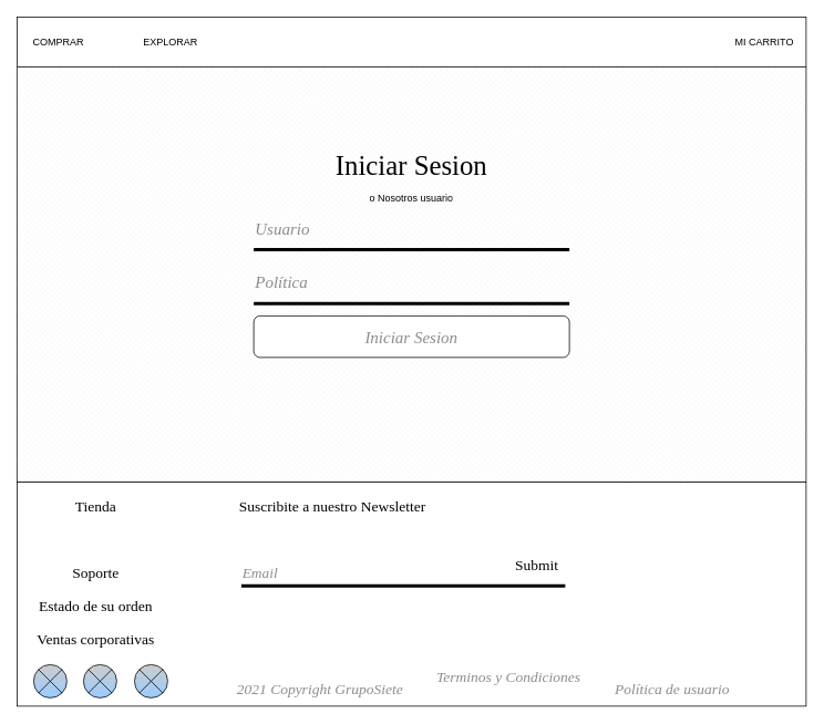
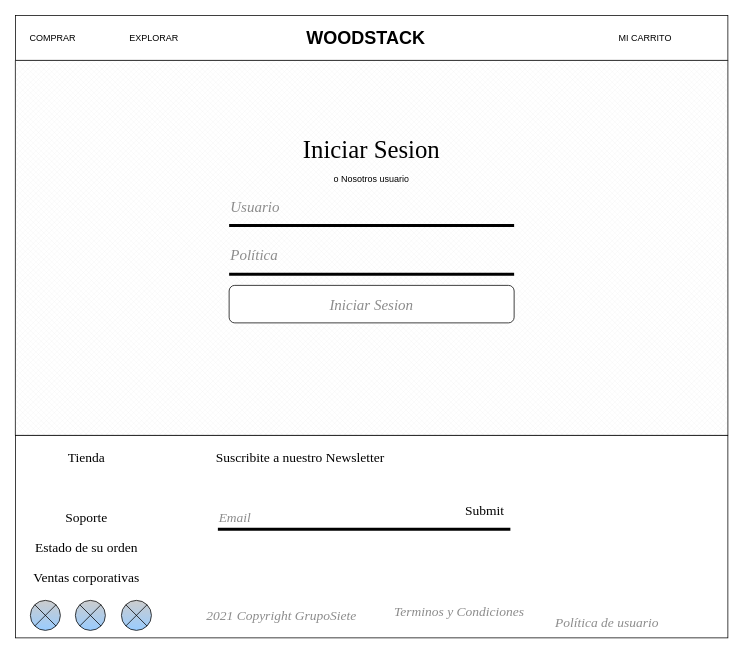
  <mxCell id="0" />
  <mxCell id="1" parent="0" />
  <mxCell id="2" value="" style="rounded=0;whiteSpace=wrap;html=1;" parent="1" vertex="1"><mxGeometry x="20" width="950" height="60" as="geometry" y="20" /></mxCell>
- <mxCell id="3" value="MI CARRITO&lt;br&gt;" style="text;html=1;strokeColor=none;fillColor=none;align=center;verticalAlign=middle;whiteSpace=wrap;rounded=0;" parent="1" vertex="1"><mxGeometry x="880" y="40" width="80" height="20" as="geometry" /></mxCell>
+ <mxCell id="3" value="MI CARRITO&lt;br&gt;" style="text;html=1;strokeColor=none;fillColor=none;align=center;verticalAlign=middle;whiteSpace=wrap;rounded=0;" parent="1" vertex="1"><mxGeometry x="820" y="40" width="80" height="20" as="geometry" /></mxCell>
+ <mxCell id="4" value="&lt;h1&gt;WOODSTACK&lt;/h1&gt;" style="text;html=1;strokeColor=none;fillColor=none;align=center;verticalAlign=middle;whiteSpace=wrap;rounded=0;" parent="1" vertex="1"><mxGeometry x="400" y="35" width="175" height="30" as="geometry" /></mxCell>
  <mxCell id="5" value="COMPRAR" style="text;html=1;strokeColor=none;fillColor=none;align=center;verticalAlign=middle;whiteSpace=wrap;rounded=0;" parent="1" vertex="1"><mxGeometry x="30" y="40" width="80" height="20" as="geometry" /></mxCell>
  <mxCell id="6" value="EXPLORAR" style="text;html=1;strokeColor=none;fillColor=none;align=center;verticalAlign=middle;whiteSpace=wrap;rounded=0;" parent="1" vertex="1"><mxGeometry x="165" y="40" width="80" height="20" as="geometry" /></mxCell>
  <mxCell id="7" value="" style="verticalLabelPosition=bottom;verticalAlign=top;html=1;shape=mxgraph.basic.patternFillRect;fillStyle=diagGrid;step=5;fillStrokeWidth=0.2;fillStrokeColor=#dddddd;" parent="1" vertex="1"><mxGeometry x="20" y="80" width="950" height="500" as="geometry" /></mxCell>
  <mxCell id="8" value="Iniciar Sesion" style="text;strokeColor=none;fillColor=none;html=1;fontSize=33;fontStyle=0;verticalAlign=middle;align=center;fontFamily=Lucida Console;whiteSpace=wrap;" parent="1" vertex="1"><mxGeometry x="305.01" y="180" width="380" height="40" as="geometry" /></mxCell>
  <mxCell id="9" value="o Nosotros usuario" style="text;html=1;strokeColor=none;fillColor=none;align=center;verticalAlign=middle;whiteSpace=wrap;overflow=hidden;" parent="1" vertex="1"><mxGeometry x="305.01" y="220" width="380" height="35" as="geometry" /></mxCell>
  <mxCell id="10" value="" style="rounded=0;whiteSpace=wrap;html=1;" parent="1" vertex="1"><mxGeometry x="20" y="580" width="950" height="270" as="geometry" /></mxCell>
  <mxCell id="11" value="Tienda" style="text;html=1;strokeColor=none;fillColor=none;align=center;verticalAlign=middle;whiteSpace=wrap;rounded=0;fontSize=18;fontFamily=Lucida Console;" parent="1" vertex="1"><mxGeometry x="20" y="590" width="190" height="40" as="geometry" /></mxCell>
  <mxCell id="12" value="Soporte" style="text;html=1;strokeColor=none;fillColor=none;align=center;verticalAlign=middle;whiteSpace=wrap;rounded=0;fontSize=18;fontFamily=Lucida Console;" parent="1" vertex="1"><mxGeometry x="20" y="670" width="190" height="40" as="geometry" /></mxCell>
  <mxCell id="13" value="Estado de su orden" style="text;html=1;strokeColor=none;fillColor=none;align=center;verticalAlign=middle;whiteSpace=wrap;rounded=0;fontSize=18;fontFamily=Lucida Console;" parent="1" vertex="1"><mxGeometry x="20" y="710" width="190" height="40" as="geometry" /></mxCell>
  <mxCell id="14" value="Ventas corporativas" style="text;html=1;strokeColor=none;fillColor=none;align=center;verticalAlign=middle;whiteSpace=wrap;rounded=0;fontSize=18;fontFamily=Lucida Console;" parent="1" vertex="1"><mxGeometry x="20" y="750" width="190" height="40" as="geometry" /></mxCell>
  <mxCell id="15" value="" style="shape=sumEllipse;perimeter=ellipsePerimeter;whiteSpace=wrap;html=1;backgroundOutline=1;shadow=0;fontFamily=Lucida Console;fontSize=18;fontColor=#8A8A8A;fillColor=#CCCCCC;gradientColor=#99CCFF;align=left;" parent="1" vertex="1"><mxGeometry x="40" y="800" width="40" height="40" as="geometry" /></mxCell>
  <mxCell id="16" value="" style="shape=sumEllipse;perimeter=ellipsePerimeter;whiteSpace=wrap;html=1;backgroundOutline=1;shadow=0;fontFamily=Lucida Console;fontSize=18;fontColor=#8A8A8A;fillColor=#CCCCCC;gradientColor=#99CCFF;align=left;" parent="1" vertex="1"><mxGeometry x="100" y="800" width="40" height="40" as="geometry" /></mxCell>
  <mxCell id="17" value="" style="shape=sumEllipse;perimeter=ellipsePerimeter;whiteSpace=wrap;html=1;backgroundOutline=1;shadow=0;fontFamily=Lucida Console;fontSize=18;fontColor=#8A8A8A;fillColor=#CCCCCC;gradientColor=#99CCFF;align=left;" parent="1" vertex="1"><mxGeometry x="161.4" y="800" width="40" height="40" as="geometry" /></mxCell>
  <mxCell id="18" value="Suscribite a nuestro Newsletter" style="text;html=1;strokeColor=none;fillColor=none;align=center;verticalAlign=middle;whiteSpace=wrap;rounded=0;fontSize=18;fontFamily=Lucida Console;" parent="1" vertex="1"><mxGeometry x="270" y="590" width="260" height="40" as="geometry" /></mxCell>
  <mxCell id="19" value="" style="line;strokeWidth=4;html=1;perimeter=backbonePerimeter;points=[];outlineConnect=0;shadow=0;fontFamily=Lucida Console;fontSize=18;fontColor=#8A8A8A;fillColor=#CCCCCC;gradientColor=#99CCFF;align=left;" parent="1" vertex="1"><mxGeometry x="290" y="700" width="390" height="10" as="geometry" /></mxCell>
  <mxCell id="20" value="Submit" style="text;html=1;strokeColor=none;fillColor=none;align=center;verticalAlign=middle;whiteSpace=wrap;rounded=0;fontSize=18;fontFamily=Lucida Console;" parent="1" vertex="1"><mxGeometry x="610.62" y="660" width="70" height="40" as="geometry" /></mxCell>
  <mxCell id="21" value="&lt;i&gt;&lt;font color=&quot;#8c8c8c&quot;&gt;Email&lt;/font&gt;&lt;/i&gt;" style="text;html=1;strokeColor=none;fillColor=none;align=center;verticalAlign=middle;whiteSpace=wrap;rounded=0;fontSize=18;fontFamily=Lucida Console;" parent="1" vertex="1"><mxGeometry x="285" y="680" width="55.63" height="20" as="geometry" /></mxCell>
- <mxCell id="22" value="&lt;i&gt;&lt;font color=&quot;#8c8c8c&quot;&gt;2021 Copyright GrupoSiete&lt;/font&gt;&lt;/i&gt;" style="text;html=1;strokeColor=none;fillColor=none;align=center;verticalAlign=middle;whiteSpace=wrap;rounded=0;fontSize=18;fontFamily=Lucida Console;" parent="1" vertex="1"><mxGeometry x="270" y="820" width="230" height="20" as="geometry" /></mxCell>
+ <mxCell id="22" value="&lt;i&gt;&lt;font color=&quot;#8c8c8c&quot;&gt;2021 Copyright GrupoSiete&lt;/font&gt;&lt;/i&gt;" style="text;html=1;strokeColor=none;fillColor=none;align=center;verticalAlign=middle;whiteSpace=wrap;rounded=0;fontSize=18;fontFamily=Lucida Console;" parent="1" vertex="1"><mxGeometry x="260" y="810" width="230" height="20" as="geometry" /></mxCell>
  <mxCell id="23" value="&lt;i&gt;&lt;font color=&quot;#8c8c8c&quot;&gt;Terminos y Condiciones&lt;br&gt;&lt;/font&gt;&lt;/i&gt;" style="text;html=1;strokeColor=none;fillColor=none;align=center;verticalAlign=middle;whiteSpace=wrap;rounded=0;fontSize=18;fontFamily=Lucida Console;" parent="1" vertex="1"><mxGeometry x="517.18" y="805" width="190" height="20" as="geometry" /></mxCell>
  <mxCell id="24" value="&lt;i&gt;&lt;font color=&quot;#8c8c8c&quot;&gt;Política de usuario&lt;br&gt;&lt;/font&gt;&lt;/i&gt;" style="text;html=1;strokeColor=none;fillColor=none;align=center;verticalAlign=middle;whiteSpace=wrap;rounded=0;fontSize=18;fontFamily=Lucida Console;" parent="1" vertex="1"><mxGeometry x="714.37" y="820" width="190" height="20" as="geometry" /></mxCell>
  <mxCell id="25" value="" style="line;strokeWidth=4;html=1;perimeter=backbonePerimeter;points=[];outlineConnect=0;shadow=0;fontFamily=Lucida Console;fontSize=18;fontColor=#8A8A8A;fillColor=#CCCCCC;gradientColor=#99CCFF;align=left;" vertex="1" parent="1"><mxGeometry x="305.01" y="295" width="380" height="10" as="geometry" /></mxCell>
  <mxCell id="26" value="&lt;i&gt;&lt;font color=&quot;#8c8c8c&quot; style=&quot;font-size: 20px&quot;&gt;Usuario&lt;/font&gt;&lt;/i&gt;" style="text;html=1;strokeColor=none;fillColor=none;align=left;verticalAlign=middle;whiteSpace=wrap;rounded=0;fontSize=18;fontFamily=Lucida Console;" vertex="1" parent="1"><mxGeometry x="305" y="255" width="380" height="40" as="geometry" /></mxCell>
  <mxCell id="27" value="" style="line;strokeWidth=4;html=1;perimeter=backbonePerimeter;points=[];outlineConnect=0;shadow=0;fontFamily=Lucida Console;fontSize=18;fontColor=#8A8A8A;fillColor=#CCCCCC;gradientColor=#99CCFF;align=left;" vertex="1" parent="1"><mxGeometry x="305" y="360" width="380" height="10" as="geometry" /></mxCell>
  <mxCell id="28" value="&lt;i&gt;&lt;font color=&quot;#8c8c8c&quot; style=&quot;font-size: 20px&quot;&gt;Política&lt;/font&gt;&lt;/i&gt;" style="text;html=1;strokeColor=none;fillColor=none;align=left;verticalAlign=middle;whiteSpace=wrap;rounded=0;fontSize=18;fontFamily=Lucida Console;" vertex="1" parent="1"><mxGeometry x="305" y="320" width="380" height="40" as="geometry" /></mxCell>
  <mxCell id="29" value="" style="rounded=1;whiteSpace=wrap;html=1;" vertex="1" parent="1"><mxGeometry x="305" y="380" width="380" height="50" as="geometry" /></mxCell>
  <mxCell id="30" value="&lt;i&gt;&lt;font color=&quot;#8c8c8c&quot; style=&quot;font-size: 20px&quot;&gt;Iniciar Sesion&lt;/font&gt;&lt;/i&gt;" style="text;html=1;strokeColor=none;fillColor=none;align=center;verticalAlign=middle;whiteSpace=wrap;rounded=0;fontSize=18;fontFamily=Lucida Console;" vertex="1" parent="1"><mxGeometry x="305" y="386" width="380" height="40" as="geometry" /></mxCell>
